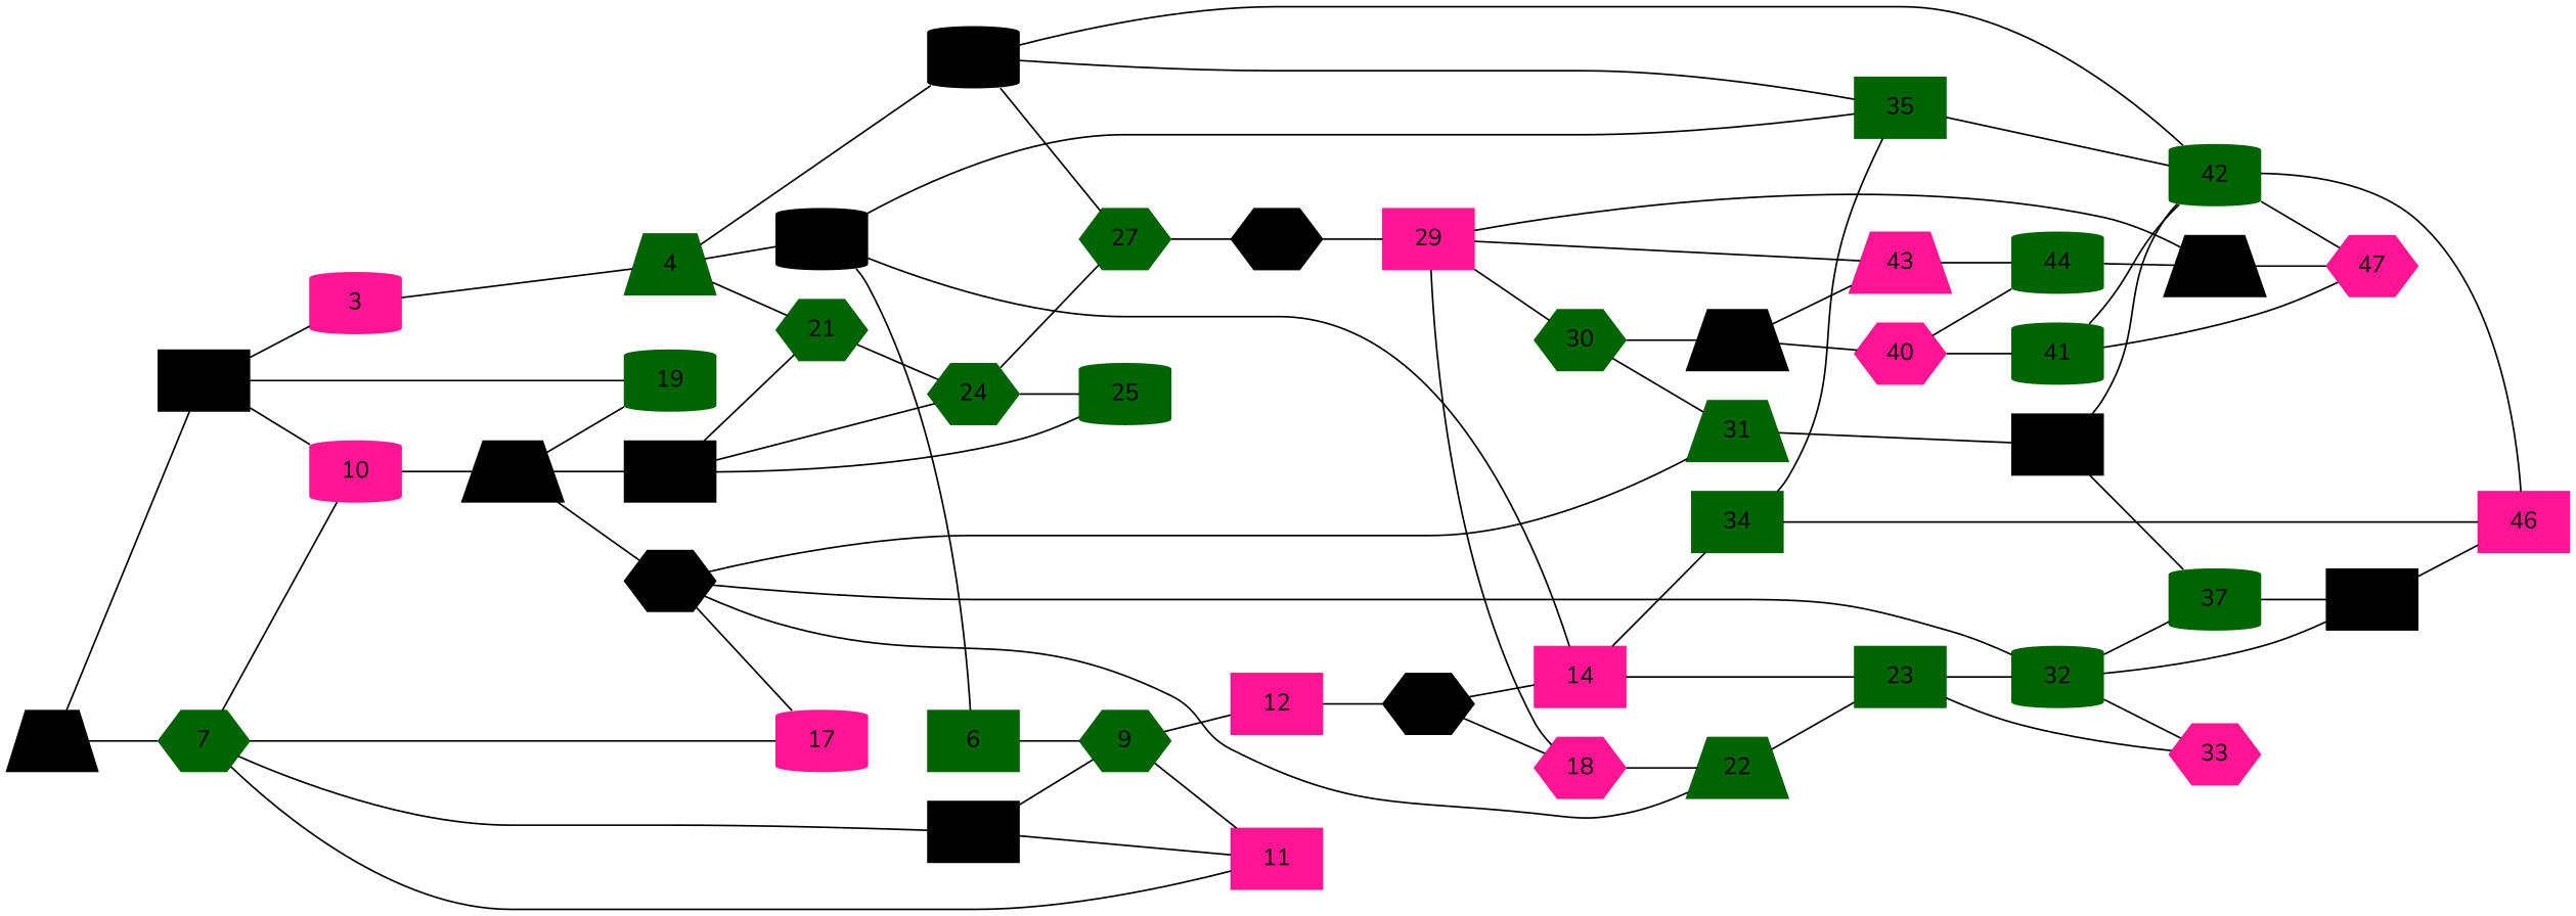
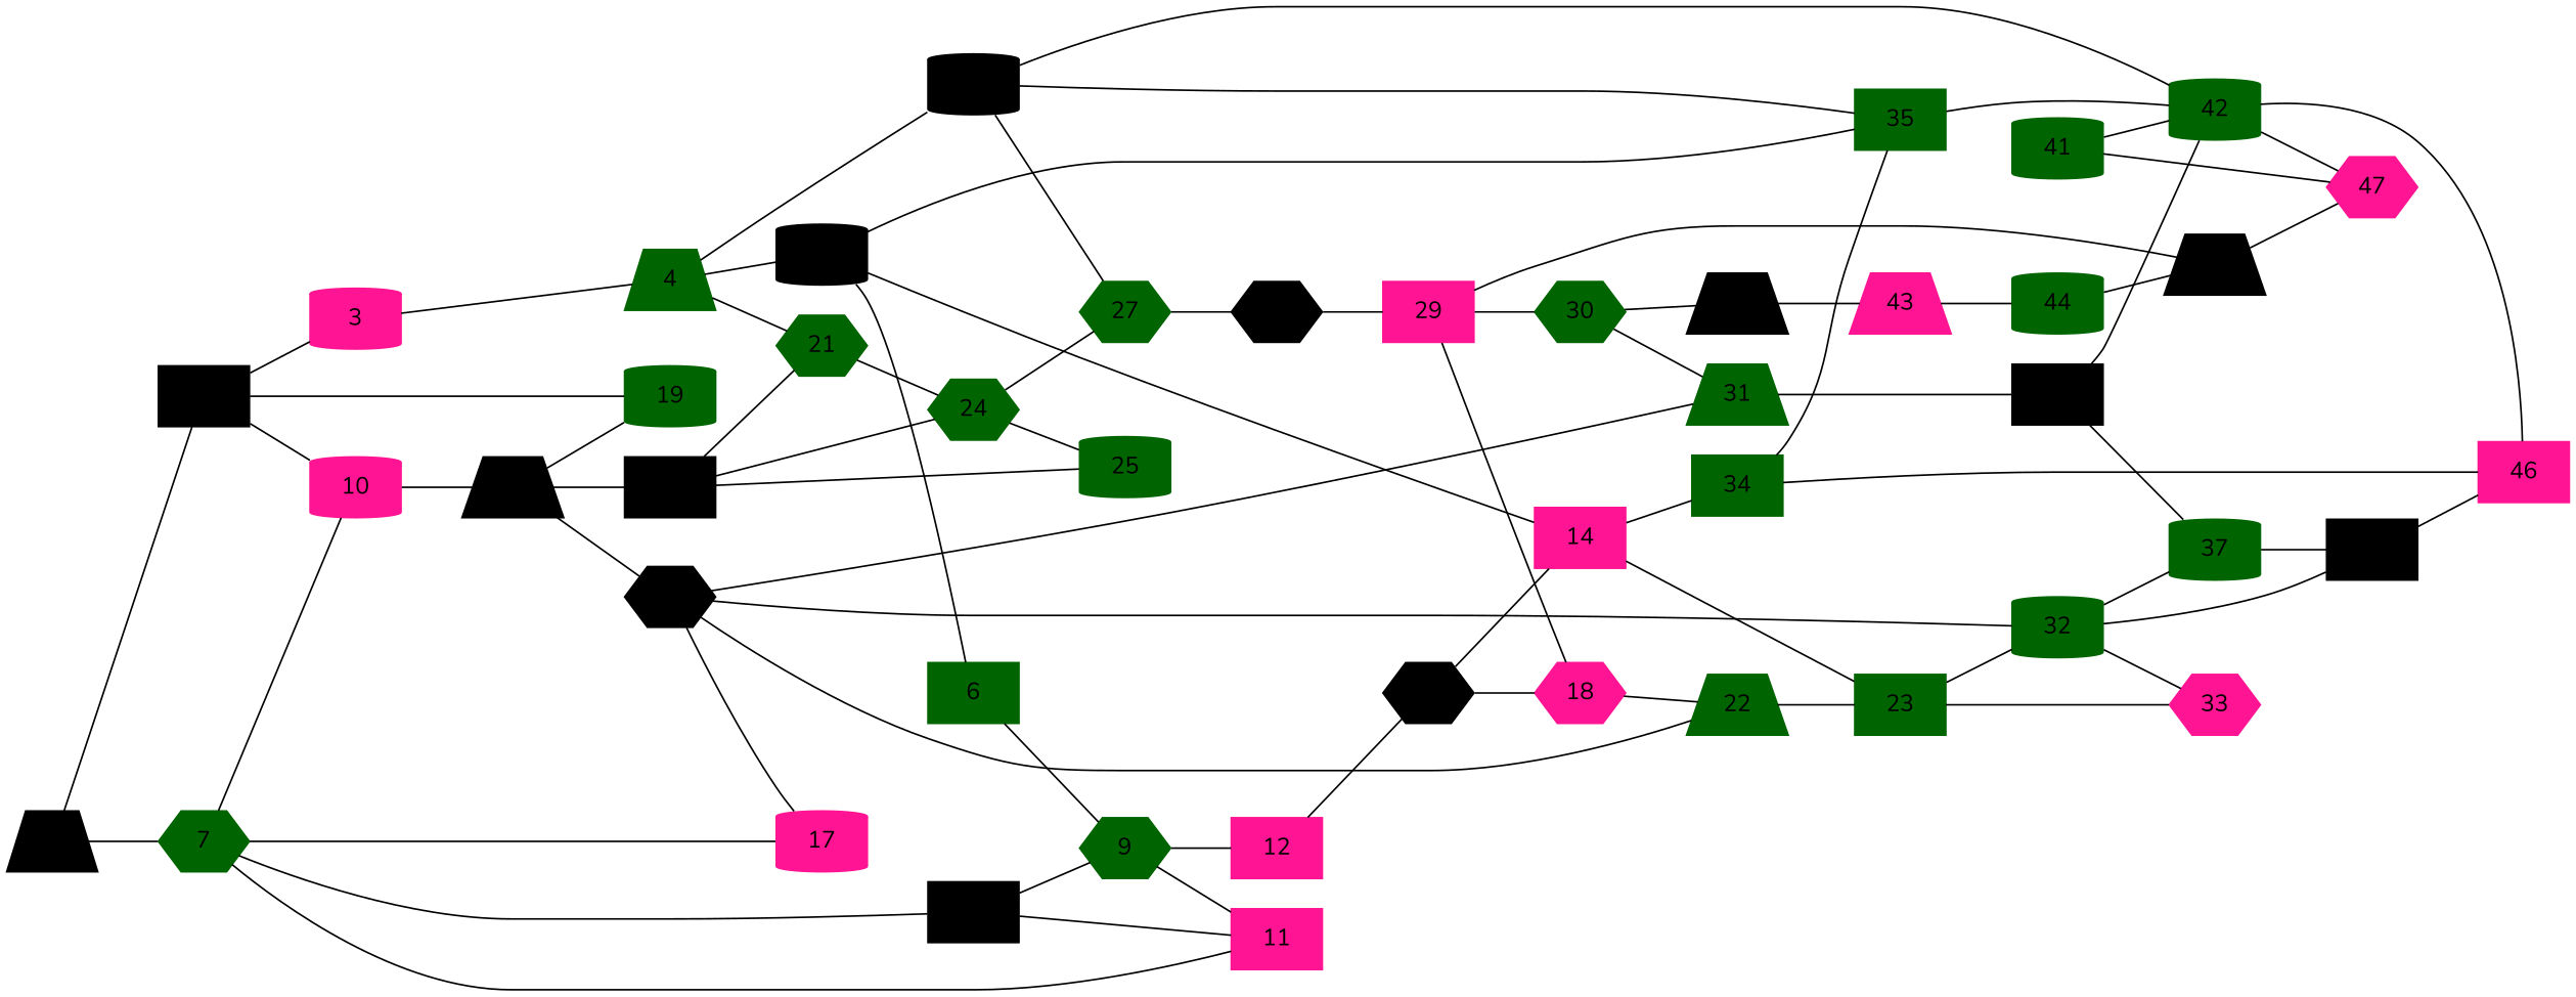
  graph {
    fontname=Nunito
    rankdir=LR
    node [color=darkgreen fontname=Nunito shape=box style=filled]
    edge [fontname=Nunito weight=1.0]
    1 [color=black shape=trapezium]
    2 [color=black]
    7 [shape=hexagon]
    3 [color=deeppink shape=cylinder]
    10 [color=deeppink shape=cylinder]
    19 [shape=cylinder]
    8 [color=black]
    11 [color=deeppink]
    17 [color=deeppink shape=cylinder]
    4 [shape=trapezium]
    15 [color=black shape=trapezium]
    5 [color=black shape=cylinder]
    21 [shape=hexagon]
    26 [color=black shape=cylinder]
    6
    14 [color=deeppink]
    35
    24 [shape=hexagon]
    27 [shape=hexagon]
    42 [shape=cylinder]
    9 [shape=hexagon]
    23
    34
    12 [color=deeppink]
    13 [color=black shape=hexagon]
    16 [color=black shape=hexagon]
    20 [color=black]
    18 [color=deeppink shape=hexagon]
    22 [shape=trapezium]
    32 [shape=cylinder]
    33 [color=deeppink shape=hexagon]
    46 [color=deeppink]
    31 [shape=trapezium]
    25 [shape=cylinder]
    36 [color=black]
    37 [shape=cylinder]
    38 [color=black]
    28 [color=black shape=hexagon]
    47 [color=deeppink shape=hexagon]
    29 [color=deeppink]
    30 [shape=hexagon]
    43 [color=deeppink shape=trapezium]
    45 [color=black shape=trapezium]
    39 [color=black shape=trapezium]
    44 [shape=cylinder]
-   40 [color=deeppink shape=hexagon]
    41 [shape=cylinder]
    1 -- 2
    1 -- 7 [weight=2.0]
    2 -- 3 [weight=2.0]
    2 -- 10
    2 -- 19 [weight=2.0]
    7 -- 10
    7 -- 8
    7 -- 11
    7 -- 17
    3 -- 4
    10 -- 15
    8 -- 11
    8 -- 9
    4 -- 5
    4 -- 21
    4 -- 26
    15 -- 19
    15 -- 16 [weight=2.0]
    15 -- 20 [weight=2.0]
    5 -- 6
    5 -- 14
    5 -- 35
    21 -- 24
    26 -- 35
    26 -- 27
    26 -- 42
    6 -- 9 [weight=2.0]
    14 -- 23 [weight=2.0]
    14 -- 34
    35 -- 42
    24 -- 27 [weight=2.0]
    24 -- 25 [weight=2.0]
    27 -- 28 [weight=2.0]
    42 -- 46
    42 -- 47
    9 -- 11
    9 -- 12 [weight=2.0]
    23 -- 32
    23 -- 33
    34 -- 35
    34 -- 46
    12 -- 13 [weight=2.0]
    13 -- 14 [weight=2.0]
    13 -- 18
    16 -- 17
    16 -- 22
    16 -- 32
    16 -- 31
    20 -- 21 [weight=2.0]
    20 -- 24
    20 -- 25
    18 -- 22
    22 -- 23
    32 -- 33 [weight=2.0]
    32 -- 37
    32 -- 38
    31 -- 36
    36 -- 42
    36 -- 37
    37 -- 38
    38 -- 46
    28 -- 29 [weight=2.0]
    29 -- 18
    29 -- 30
-   29 -- 43
    29 -- 45
    30 -- 31
    30 -- 39
    43 -- 44
    45 -- 47
    39 -- 43
-   39 -- 40
    44 -- 45
-   40 -- 44 [weight=2.0]
-   40 -- 41
    41 -- 42
    41 -- 47
  }
